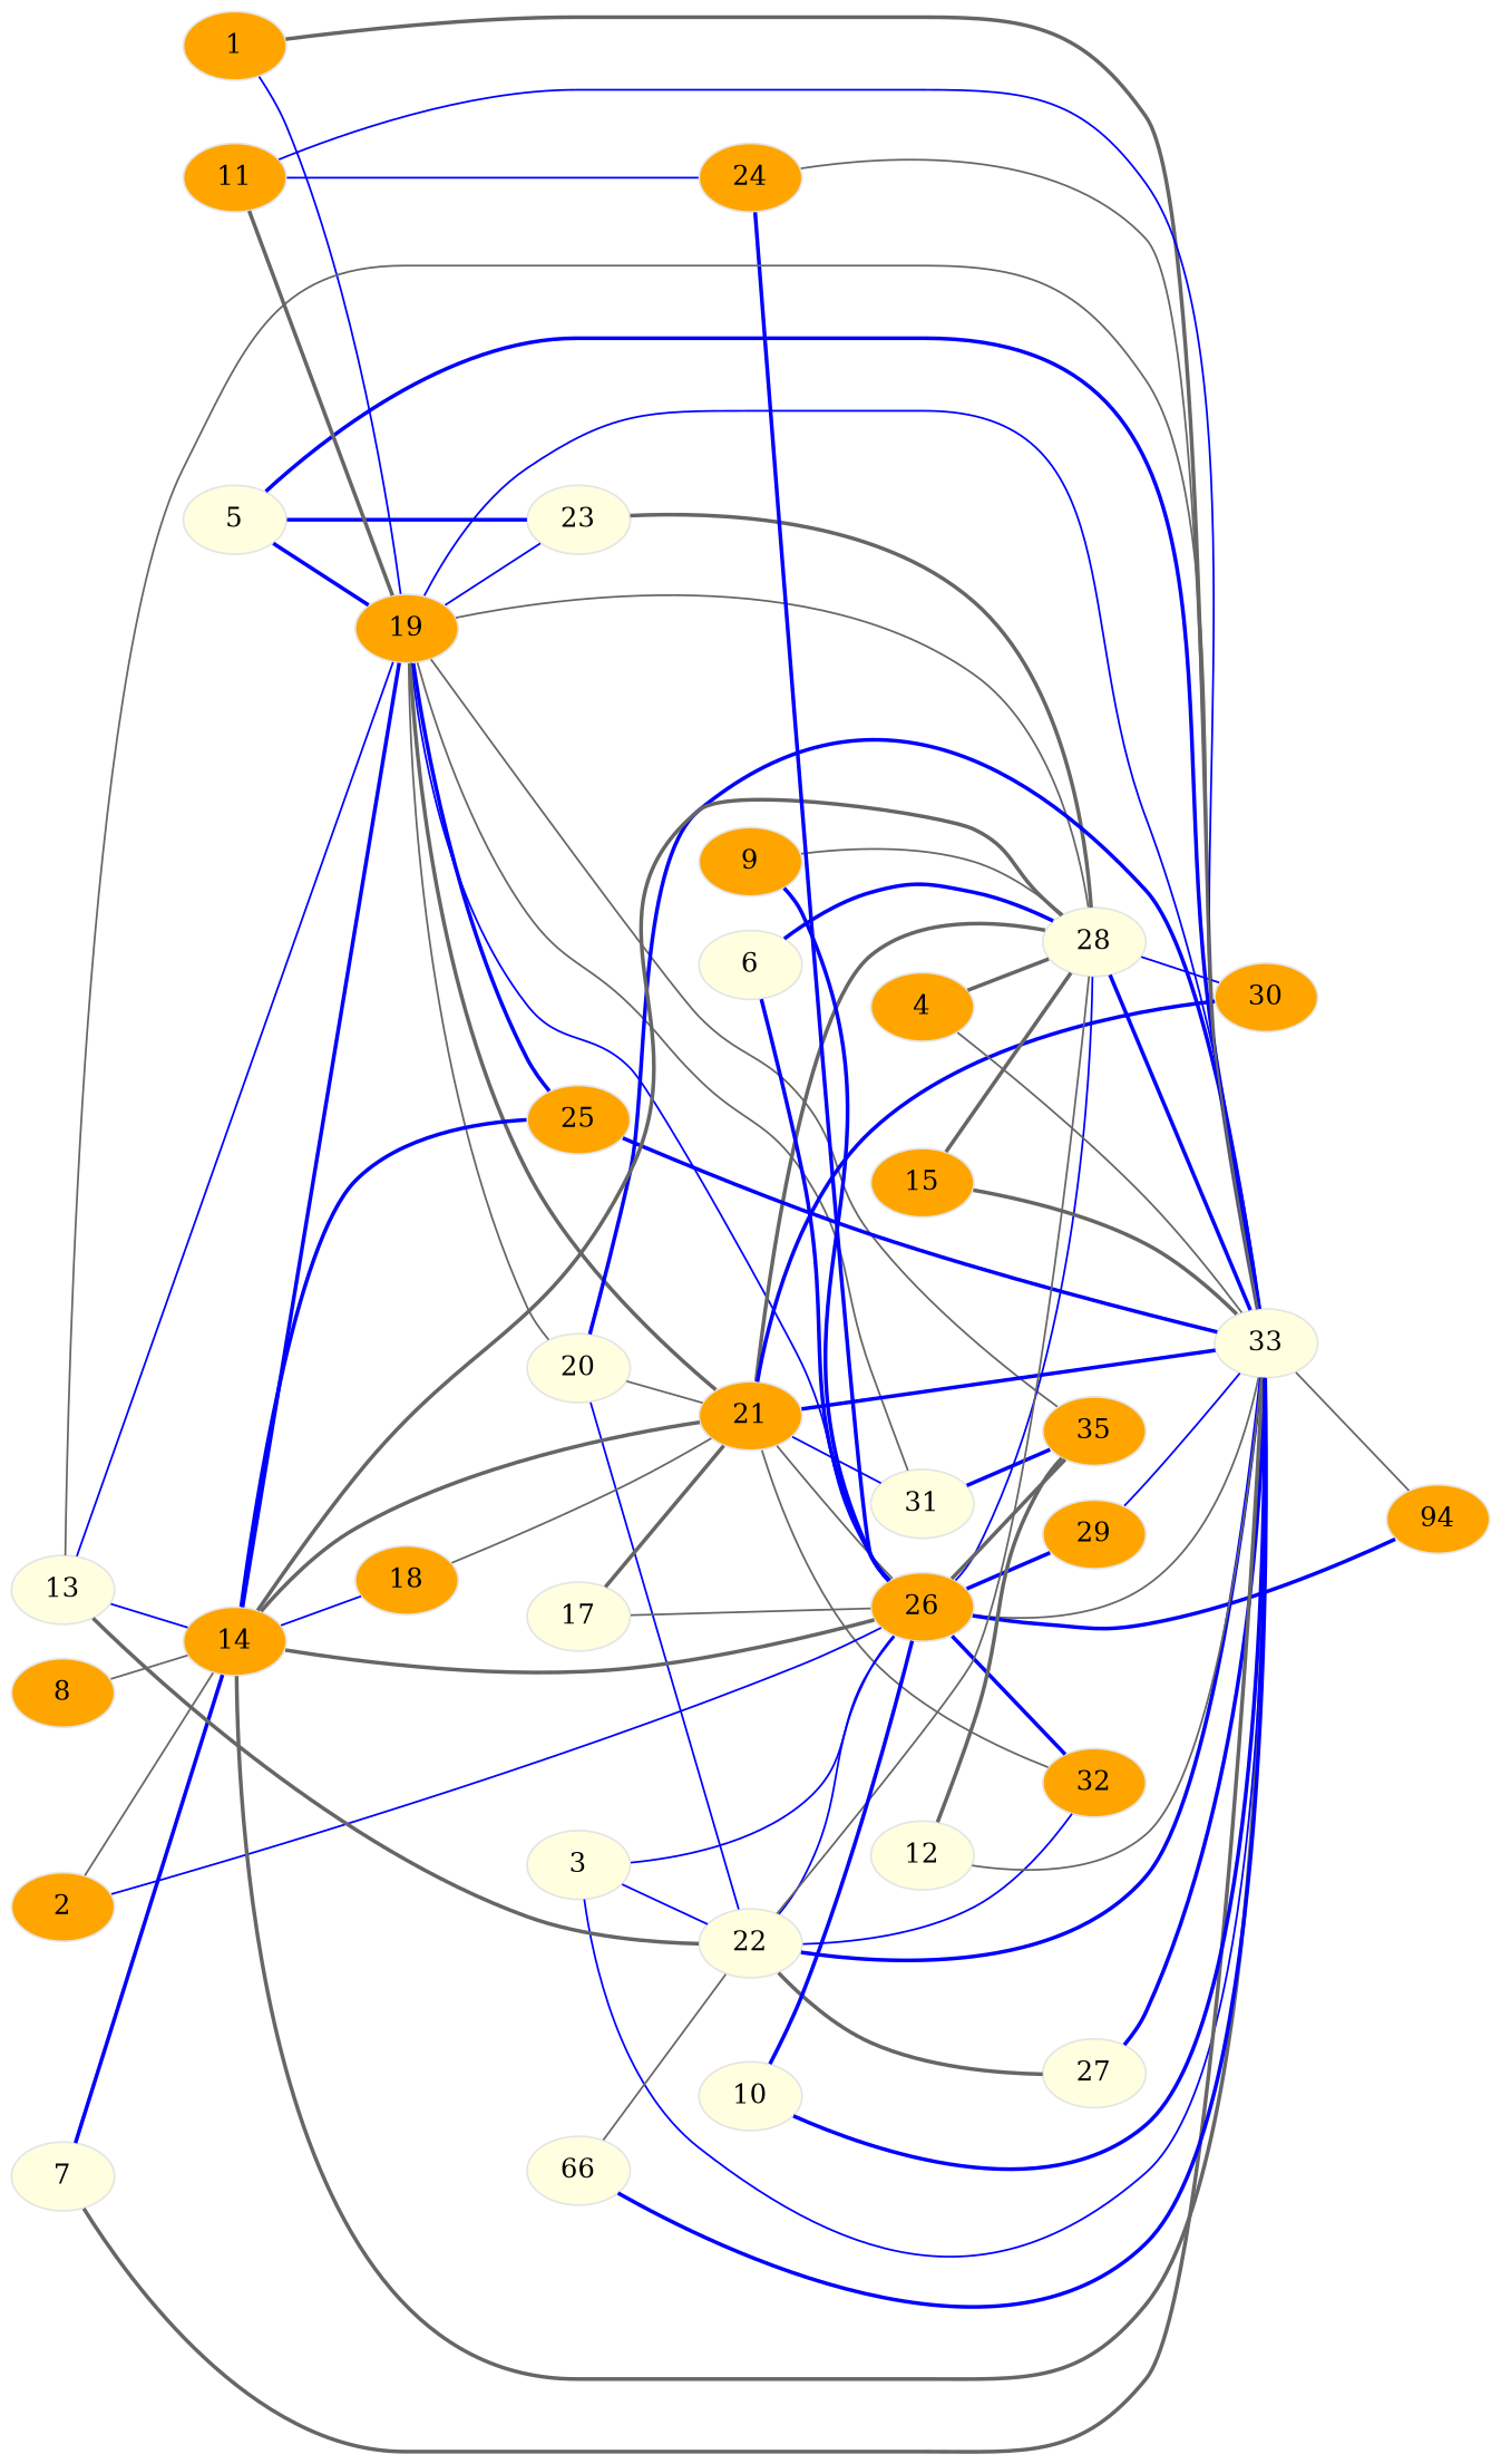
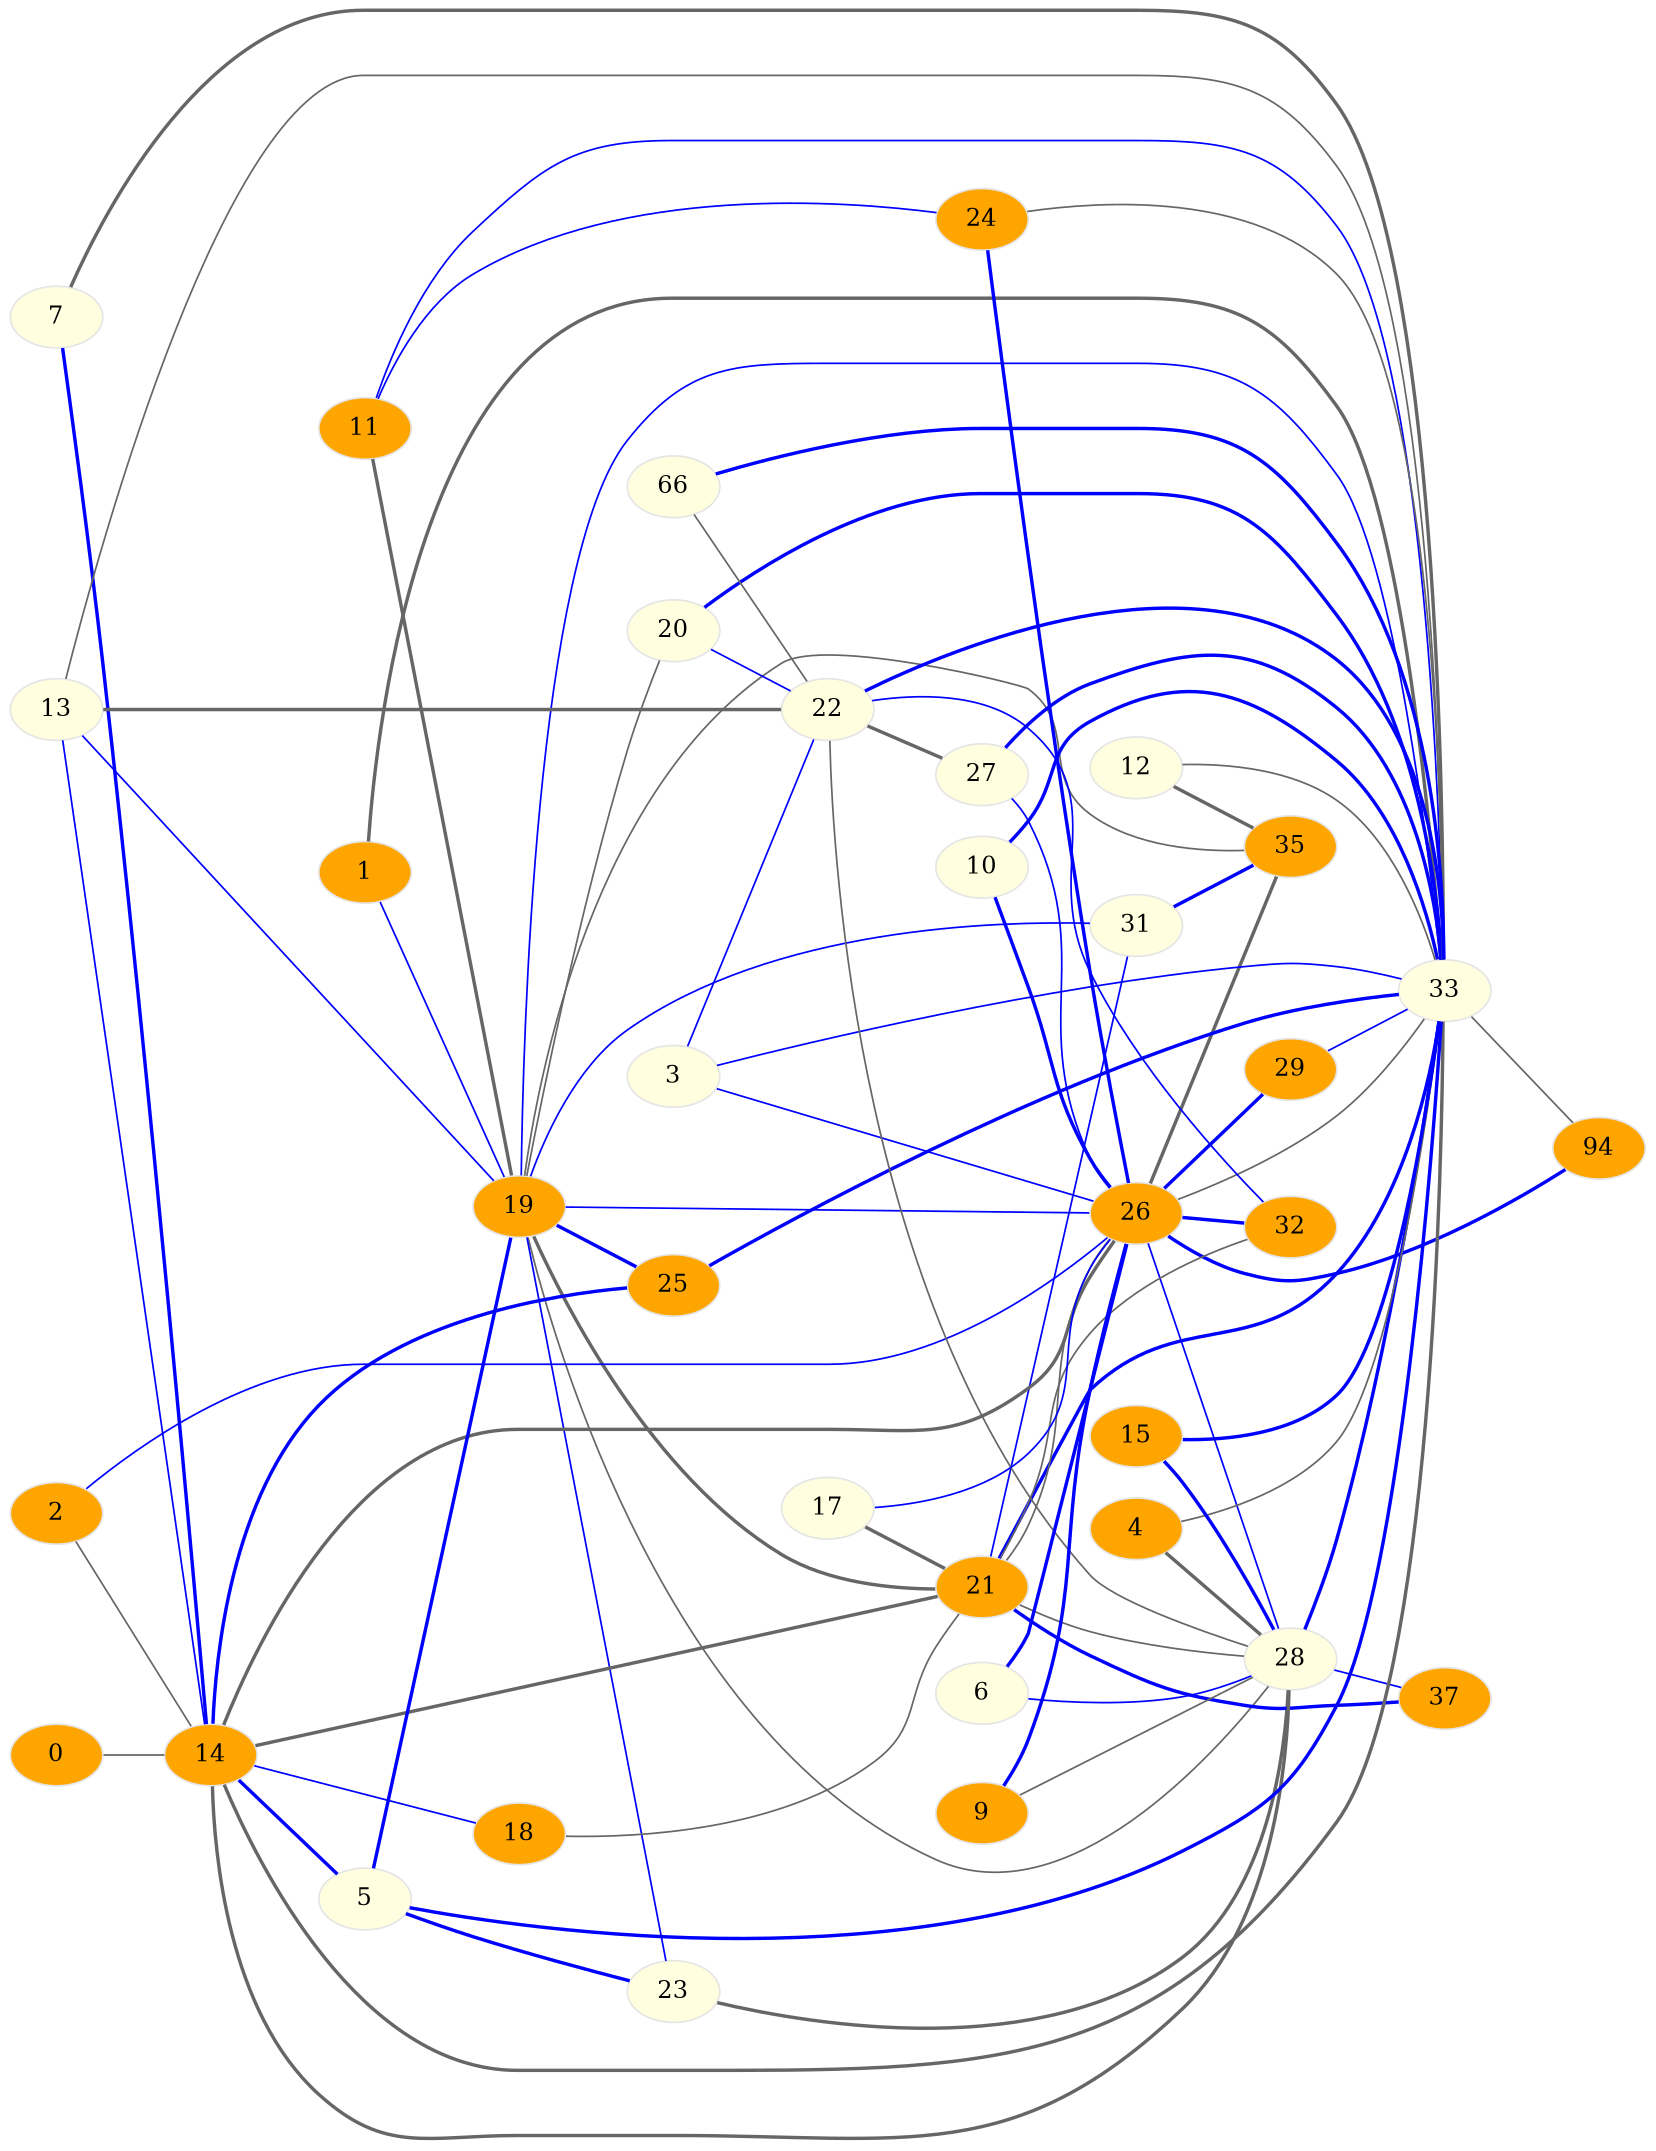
  graph {
    rankdir=LR
    node [color=gray90 fillcolor=orange style=filled]
    edge [color=blue style=bold weight=1.0]
    1
    19
    33 [fillcolor=lightyellow]
    26
    28 [fillcolor=lightyellow]
    23 [fillcolor=lightyellow]
    35
    21
    25
    20 [fillcolor=lightyellow]
    31 [fillcolor=lightyellow]
    n12 [label=94]
    2
    14
    18
    32
    29
    3 [fillcolor=lightyellow]
    22 [fillcolor=lightyellow]
    27 [fillcolor=lightyellow]
    4
-   30
+   30 [label=37]
    5 [fillcolor=lightyellow]
    6 [fillcolor=lightyellow]
    7 [fillcolor=lightyellow]
-   8
+   8 [label=0]
    9
    10 [fillcolor=lightyellow]
    11
    24
    12 [fillcolor=lightyellow]
    13 [fillcolor=lightyellow]
    15
    n34 [fillcolor=lightyellow label=66]
    17 [fillcolor=lightyellow]
    1 -- 19 [style=solid]
    1 -- 33 [color=gray40]
    19 -- 33 [style=solid weight=5.0]
    19 -- 26 [style=solid weight=4.0]
    19 -- 28 [color=gray40 style=solid weight=4.0]
    19 -- 23 [style=solid weight=2.0]
    19 -- 35 [color=gray40 style=solid]
    19 -- 21 [color=gray40 weight=3.0]
    19 -- 25
    19 -- 20 [color=gray40 style=solid]
-   19 -- 31 [color=gray40 style=solid]
+   19 -- 31 [style=solid]
    33 -- n12 [color=gray40 style=solid]
    26 -- 33 [color=gray40 style=solid weight=4.0]
    26 -- 28 [style=solid weight=4.0]
    26 -- 35 [color=gray40 weight=2.0]
    26 -- n12
    26 -- 32
    26 -- 29 [weight=2.0]
    28 -- 33 [weight=4.0]
    28 -- 30 [style=solid]
    23 -- 28 [color=gray40 weight=2.0]
    21 -- 33 [weight=2.0]
    21 -- 26 [color=gray40 style=solid weight=2.0]
-   21 -- 28 [color=gray40 weight=2.0]
+   21 -- 28 [color=gray40 style=solid weight=2.0]
    21 -- 31 [style=solid]
    21 -- 32 [color=gray40 style=solid]
    21 -- 30
    25 -- 33
    20 -- 33
-   20 -- 21 [color=gray40 style=solid]
    20 -- 22 [style=solid]
    31 -- 35
    2 -- 26 [style=solid]
    2 -- 14 [color=gray40 style=solid]
-   14 -- 19 [weight=2.0]
+   14 -- 5 [weight=2.0]
    14 -- 33 [color=gray40 weight=2.0]
    14 -- 26 [color=gray40 weight=3.0]
    14 -- 28 [color=gray40 weight=2.0]
    14 -- 21 [color=gray40]
    14 -- 25
    14 -- 18 [style=solid]
    18 -- 21 [color=gray40 style=solid]
    29 -- 33 [style=solid weight=3.0]
    3 -- 33 [style=solid weight=2.0]
    3 -- 26 [style=solid weight=2.0]
    3 -- 22 [style=solid]
    22 -- 33
-   22 -- 26 [style=solid weight=2.0]
+   27 -- 26 [style=solid weight=2.0]
    22 -- 28 [color=gray40 style=solid]
    22 -- 32 [style=solid]
    22 -- 27 [color=gray40]
    27 -- 33 [weight=2.0]
    4 -- 33 [color=gray40 style=solid]
    4 -- 28 [color=gray40]
    5 -- 19
    5 -- 33
    5 -- 23
    6 -- 26
-   6 -- 28
+   6 -- 28 [style=solid]
    7 -- 33 [color=gray40]
    7 -- 14
    8 -- 14 [color=gray40 style=solid]
    9 -- 26
    9 -- 28 [color=gray40 style=solid]
    10 -- 33
    10 -- 26
    11 -- 19 [color=gray40 weight=2.0]
    11 -- 33 [style=solid]
    11 -- 24 [style=solid]
    24 -- 33 [color=gray40 style=solid]
    24 -- 26
    12 -- 33 [color=gray40 style=solid]
    12 -- 35 [color=gray40]
    13 -- 19 [style=solid]
    13 -- 33 [color=gray40 style=solid]
    13 -- 14 [style=solid]
    13 -- 22 [color=gray40 weight=2.0]
-   15 -- 33 [color=gray40]
-   15 -- 28 [color=gray40]
+   15 -- 33
+   15 -- 28
    n34 -- 33
    n34 -- 22 [color=gray40 style=solid]
-   17 -- 26 [color=gray40 style=solid]
+   17 -- 26 [style=solid]
    17 -- 21 [color=gray40]
  }
